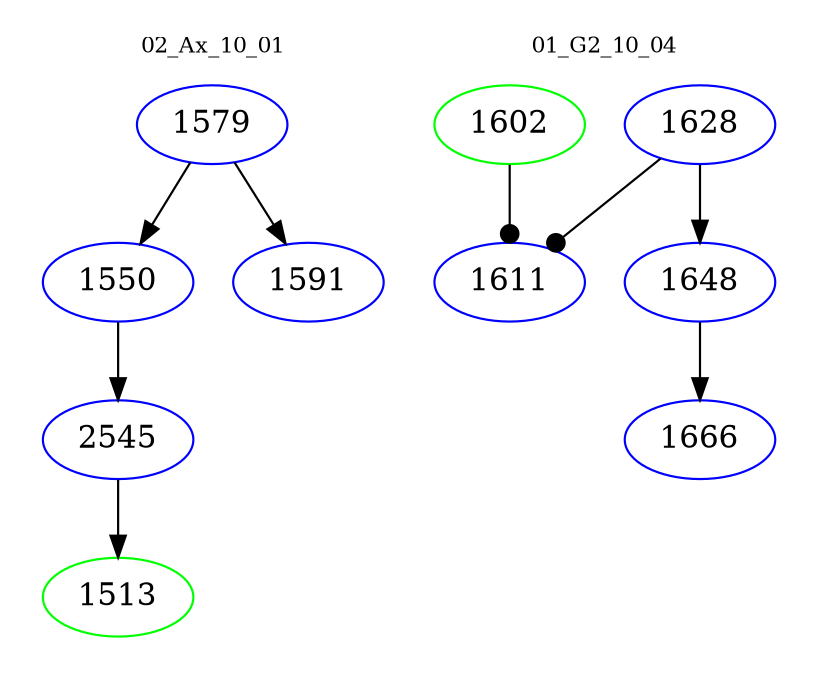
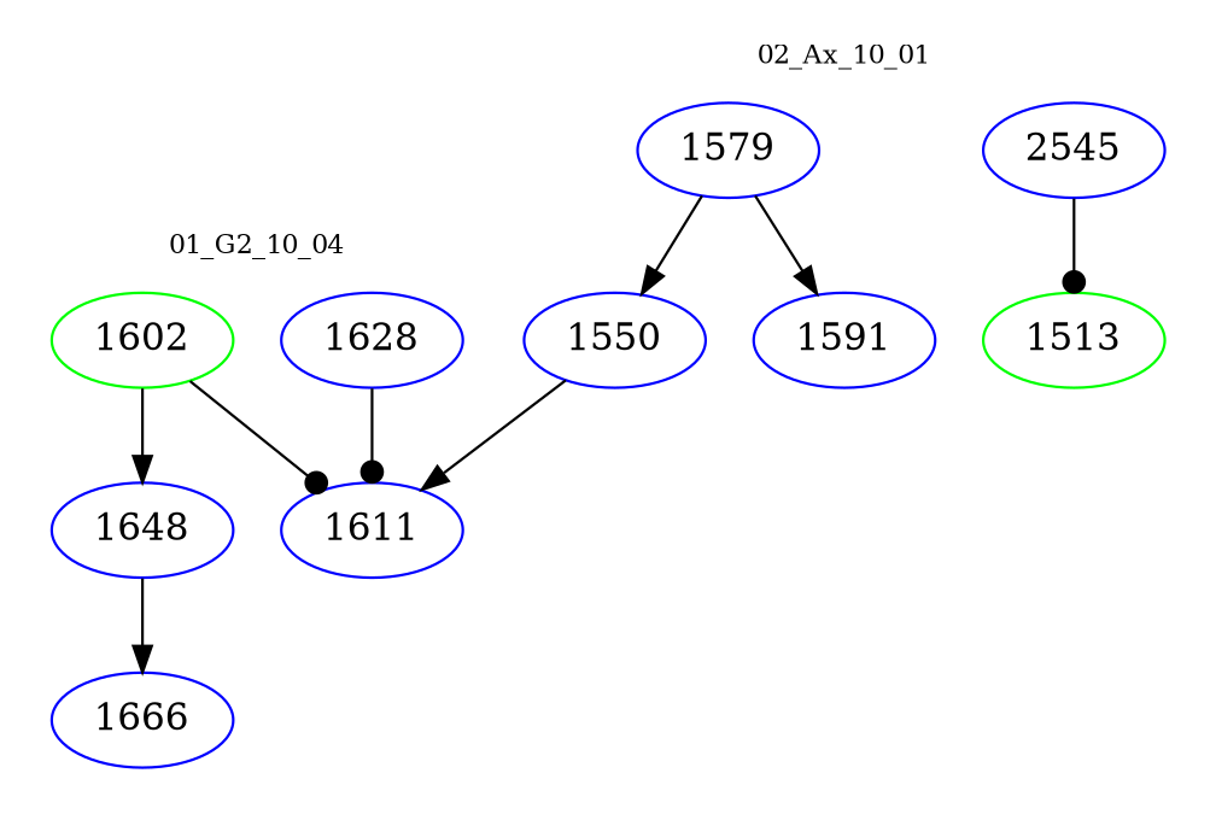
  digraph {
    node [color=blue]
    edge [arrowhead=normal color=black]
    n1 [label=1550]
    n2 [label=2545]
    n3 [label=1579]
    n4 [color=green label=1513]
    n5 [label=1591]
    n6 [label=1628]
    n7 [label=1611]
    n8 [label=1648]
    n9 [color=green label=1602]
    n10 [label=1666]
    subgraph cluster_1 {
      color=white
      fontsize=10
      label="02_Ax_10_01"
      n1
      n2
      n3
      n4
      n5
    }
    subgraph cluster_2 {
      color=white
      fontsize=10
      label="01_G2_10_04"
      n6
      n7
      n8
      n9
      n10
    }
-   n1 -> n2
-   n2 -> n4
+   n1 -> n7
+   n2 -> n4 [arrowhead=dot]
    n3 -> n1
    n3 -> n5
    n6 -> n7 [arrowhead=dot]
-   n6 -> n8
+   n9 -> n8
    n8 -> n10
    n9 -> n7 [arrowhead=dot]
  }
